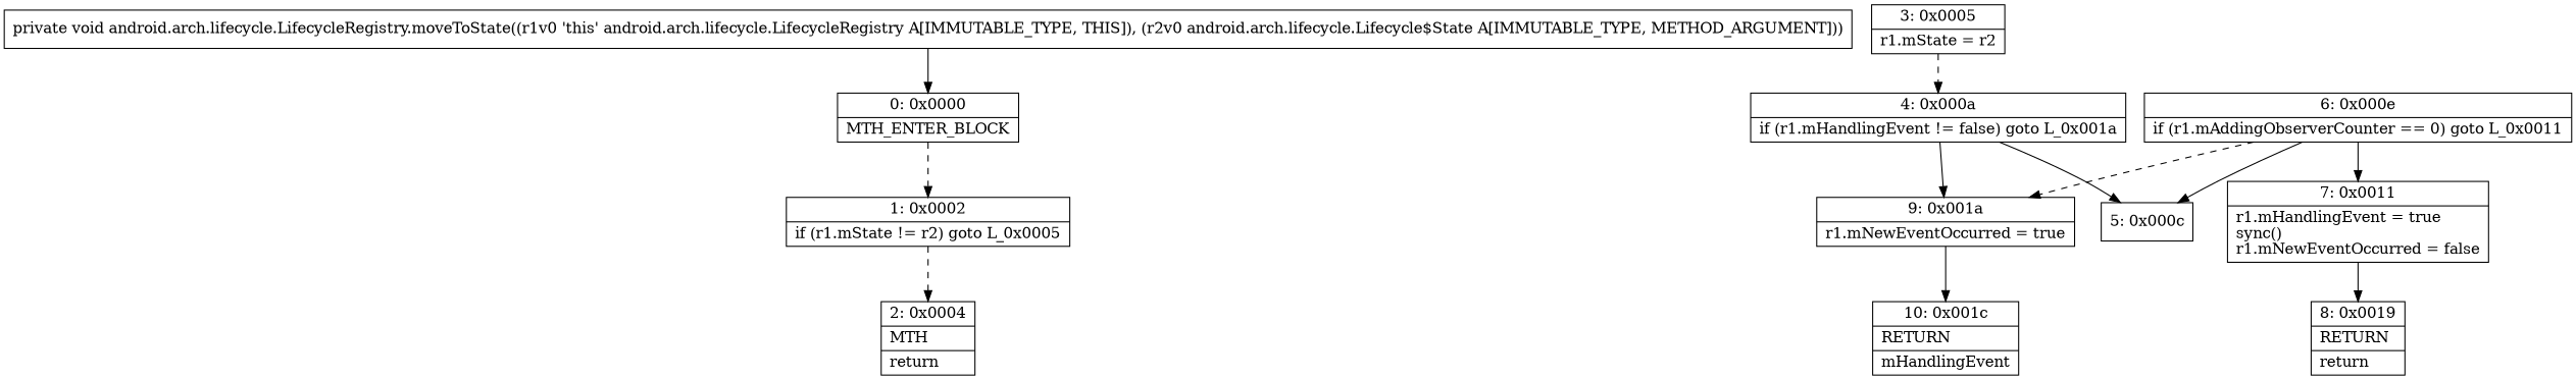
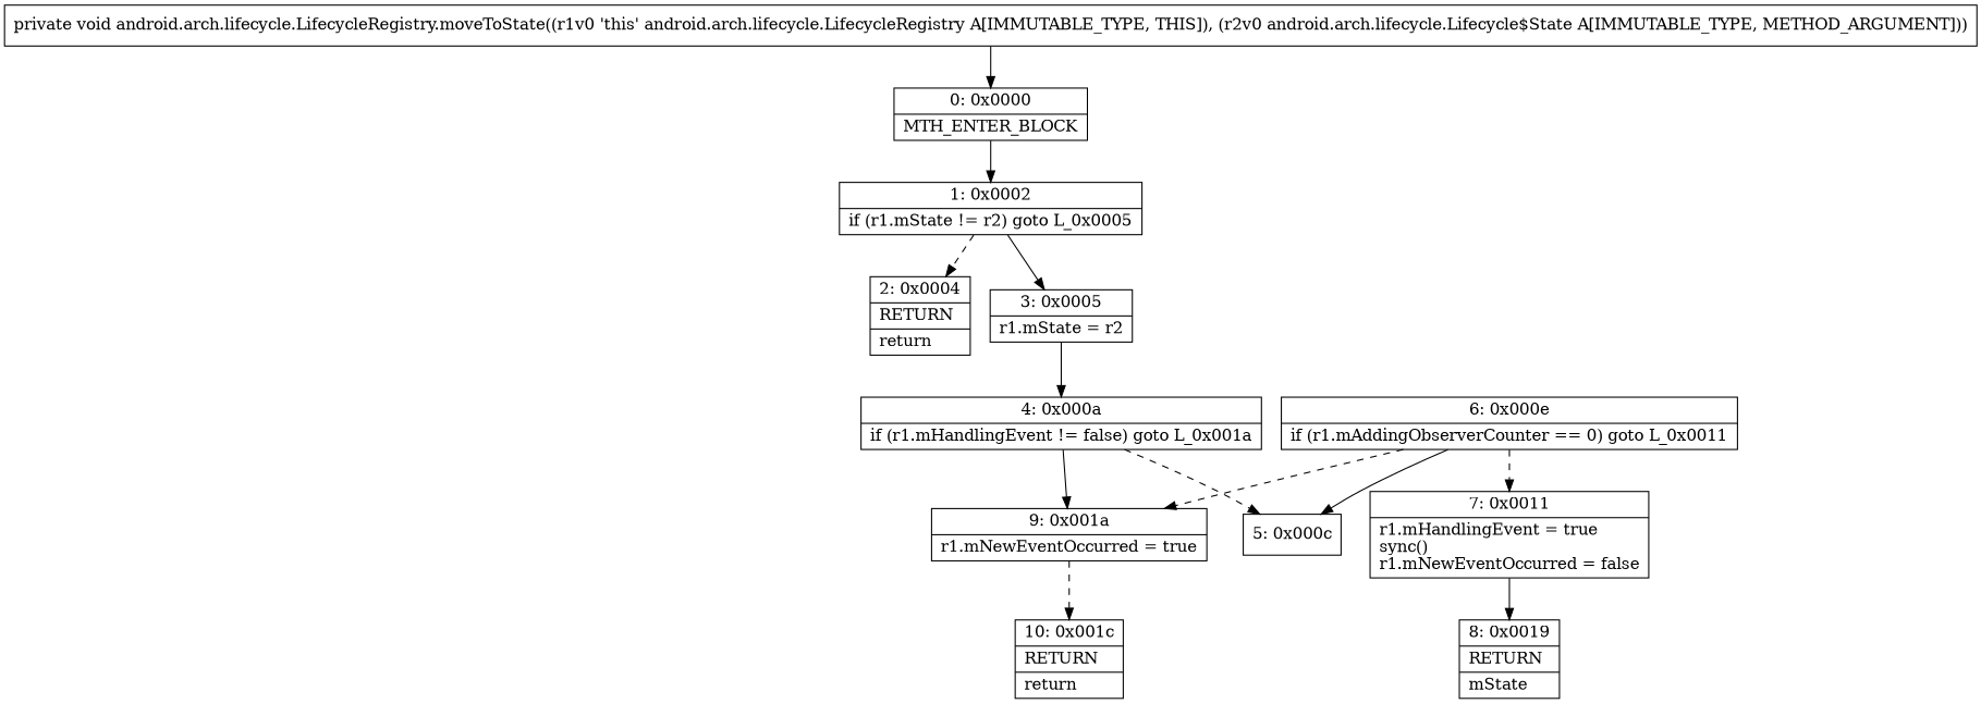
  digraph {
    node [shape=record]
    n1 [label="{0\:\ 0x0000|MTH_ENTER_BLOCK\l}"]
    n2 [label="{1\:\ 0x0002|if (r1.mState != r2) goto L_0x0005\l}"]
-   n3 [label="{2\:\ 0x0004|MTH\l|return\l}"]
+   n3 [label="{2\:\ 0x0004|RETURN\l|return\l}"]
    n4 [label="{3\:\ 0x0005|r1.mState = r2\l}"]
    n5 [label="{4\:\ 0x000a|if (r1.mHandlingEvent != false) goto L_0x001a\l}"]
    n6 [label="{5\:\ 0x000c}"]
    n7 [label="{9\:\ 0x001a|r1.mNewEventOccurred = true\l}"]
-   n8 [label="{10\:\ 0x001c|RETURN\l|mHandlingEvent\l}"]
+   n8 [label="{10\:\ 0x001c|RETURN\l|return\l}"]
    n9 [label="{6\:\ 0x000e|if (r1.mAddingObserverCounter == 0) goto L_0x0011\l}"]
    n10 [label="{7\:\ 0x0011|r1.mHandlingEvent = true\lsync()\lr1.mNewEventOccurred = false\l}"]
-   n11 [label="{8\:\ 0x0019|RETURN\l|return\l}"]
+   n11 [label="{8\:\ 0x0019|RETURN\l|mState\l}"]
    n12 [label="{private void android.arch.lifecycle.LifecycleRegistry.moveToState((r1v0 'this' android.arch.lifecycle.LifecycleRegistry A[IMMUTABLE_TYPE, THIS]), (r2v0 android.arch.lifecycle.Lifecycle$State A[IMMUTABLE_TYPE, METHOD_ARGUMENT])) }"]
-   n1 -> n2 [style=dashed]
+   n1 -> n2
    n2 -> n3 [style=dashed]
-   n4 -> n5 [style=dashed]
-   n5 -> n6 [style=solid]
+   n2 -> n4
+   n4 -> n5
+   n5 -> n6 [style=dashed]
    n5 -> n7
-   n7 -> n8
+   n7 -> n8 [style=dashed]
    n9 -> n6
    n9 -> n7 [style=dashed]
-   n9 -> n10
+   n9 -> n10 [style=dashed]
    n10 -> n11
    n12 -> n1
  }
